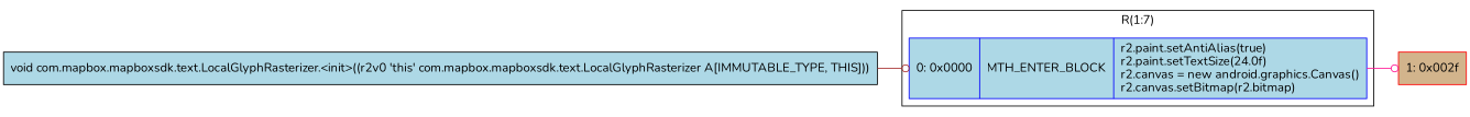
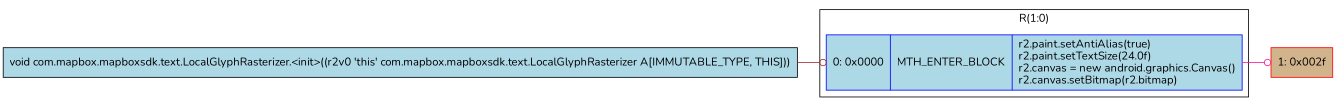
  digraph {
    rankdir=LR
    fontname=Nunito
    node [shape=record style=filled fillcolor=lightblue fontname=Nunito]
    edge [arrowhead=odot fontname=Nunito]
    n1 [color=blue label="{0\:\ 0x0000|MTH_ENTER_BLOCK\l|r2.paint.setAntiAlias(true)\lr2.paint.setTextSize(24.0f)\lr2.canvas = new android.graphics.Canvas()\lr2.canvas.setBitmap(r2.bitmap)\l}"]
    n2 [color=red label="{1\:\ 0x002f}" fillcolor=tan]
    n3 [label="{void com.mapbox.mapboxsdk.text.LocalGlyphRasterizer.\<init\>((r2v0 'this' com.mapbox.mapboxsdk.text.LocalGlyphRasterizer A[IMMUTABLE_TYPE, THIS])) }"]
    subgraph cluster_1 {
-     label="R(1:7)"
+     label="R(1:0)"
      n1
    }
    n1 -> n2 [color=deeppink]
    n3 -> n1 [color=brown]
  }
